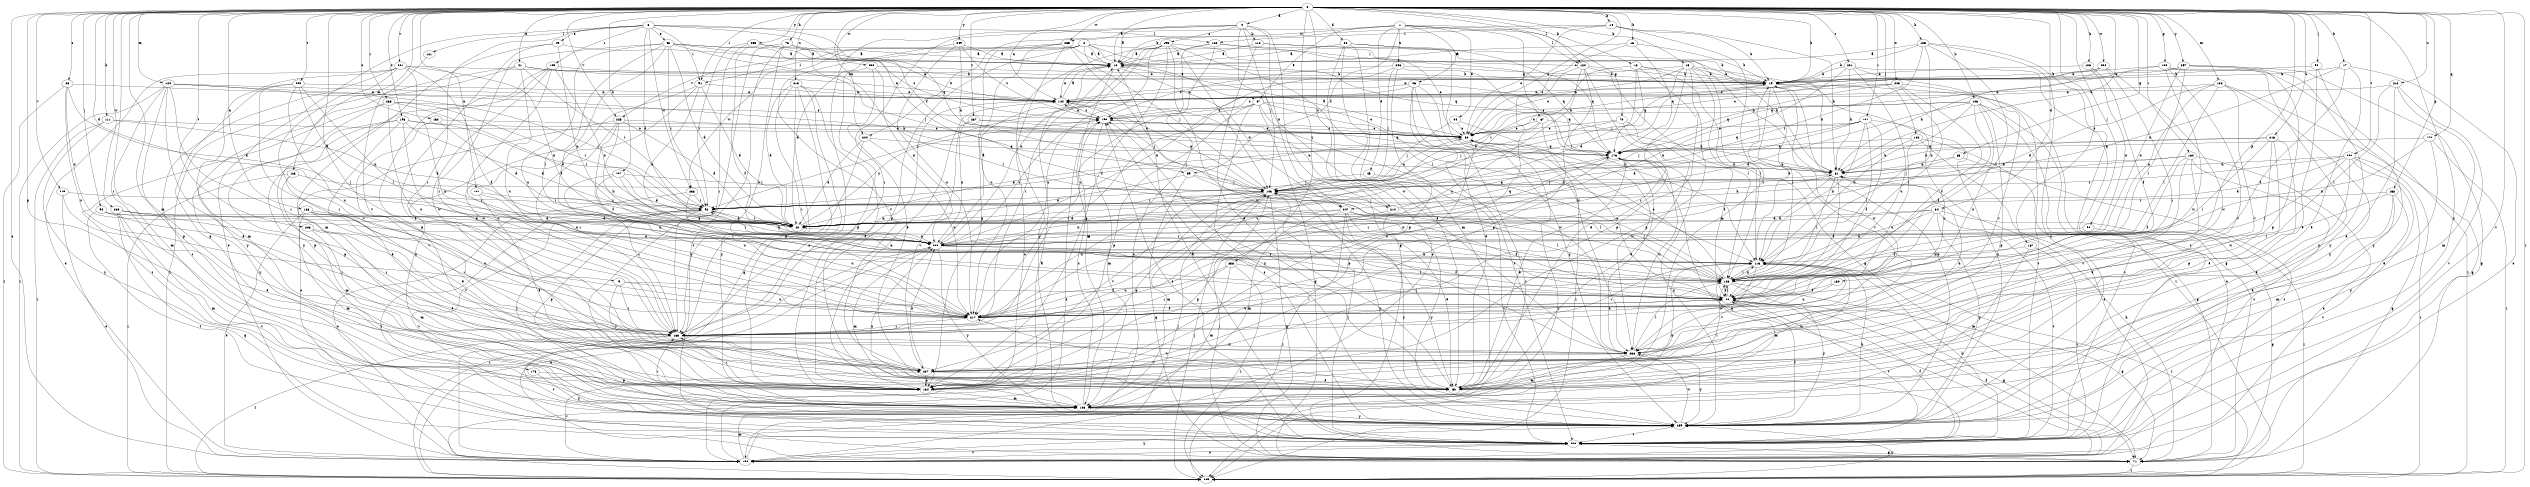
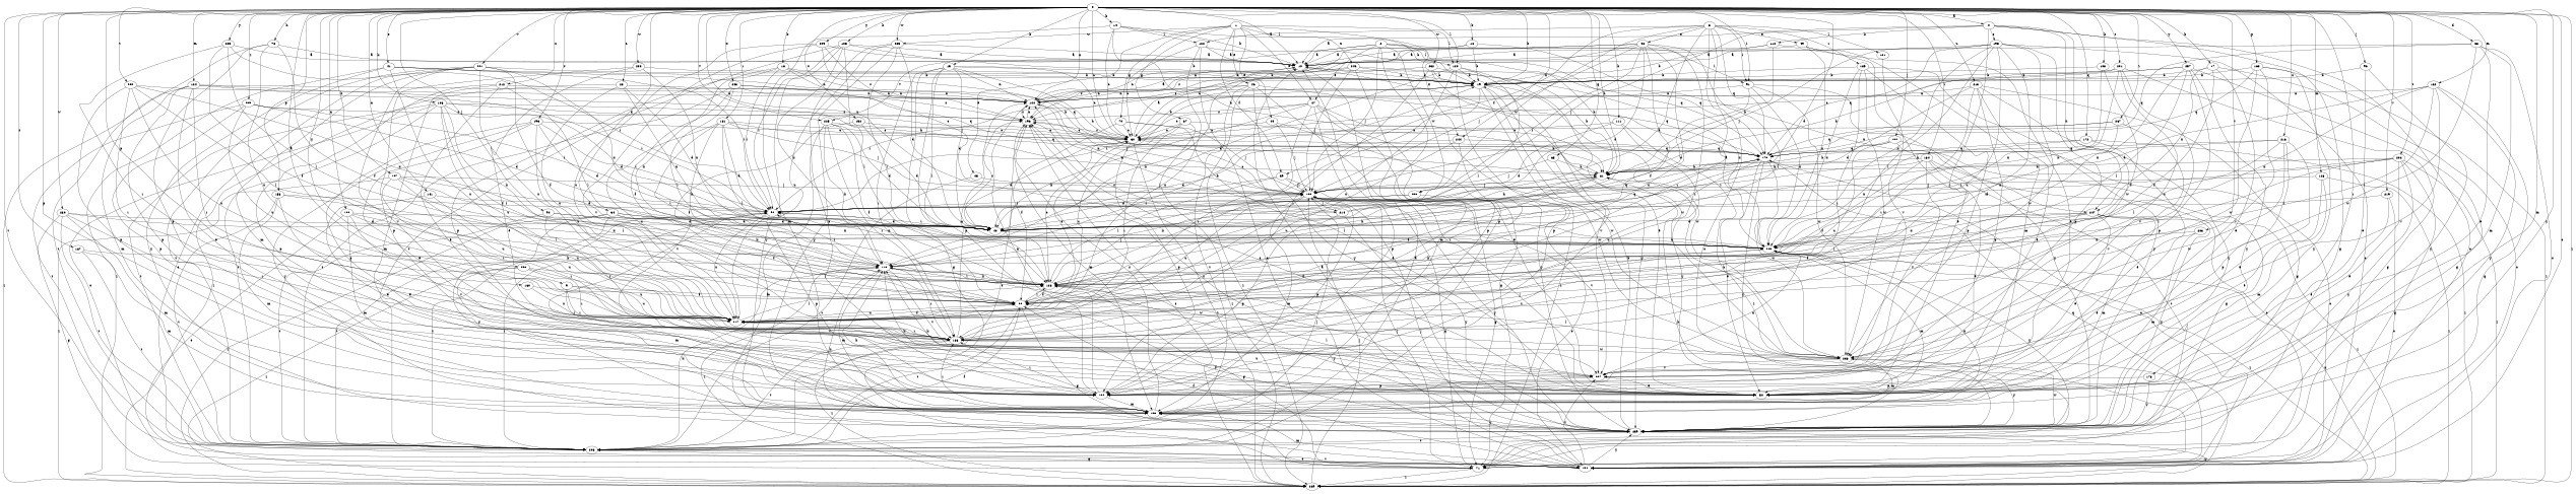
  strict digraph {
    0
    4
    9
    10
    14
    15
    16
    17
    18
    19
    28
    30
    34
    38
    40
    41
    65
    78
    81
    91
    94
    96
-   98
    102
    105
    106
    107
    108
    111
    120
    124
    128
    132
    133
    138
    141
    144
    152
    154
    158
    160
    163
    164
    172
    178
    181
    184
    187
    193
    200
    201
    202
    203
    206
    212
    213
    214
    216
    219
    221
    225
    230
    232
    233
    235
    243
    244
    249
    255
    256
    257
    259
    265
    267
    269
    103
    186
    71
    112
    195
    238
    247
    60
    217
    227
    122
    123
    176
    50
    92
    113
    248
    196
    1
    44
    45
    46
    47
    59
    67
    70
    246
    2
    236
    3
    48
    49
    121
    185
    0 -> 4 [label=a]
    0 -> 9 [label=a]
    0 -> 10 [label=a]
    0 -> 14 [label=b]
    0 -> 15 [label=b]
    0 -> 16 [label=b]
    0 -> 17 [label=b]
    0 -> 18 [label=b]
    0 -> 19 [label=b]
    0 -> 28 [label=c]
    0 -> 30 [label=c]
    0 -> 34 [label=d]
    0 -> 38 [label=d]
    0 -> 40 [label=d]
    0 -> 41 [label=e]
    0 -> 65 [label=g]
    0 -> 78 [label=h]
    0 -> 81 [label=h]
    0 -> 91 [label=i]
    0 -> 94 [label=j]
    0 -> 96 [label=j]
-   0 -> 98 [label=j]
    0 -> 102 [label=j]
    0 -> 105 [label=k]
    0 -> 106 [label=k]
    0 -> 107 [label=k]
    0 -> 108 [label=k]
    0 -> 111 [label=k]
    0 -> 120 [label=l]
    0 -> 124 [label=m]
    0 -> 128 [label=m]
    0 -> 132 [label=m]
    0 -> 133 [label=m]
    0 -> 138 [label=n]
    0 -> 141 [label=n]
    0 -> 144 [label=n]
    0 -> 152 [label=o]
    0 -> 154 [label=o]
    0 -> 158 [label=p]
    0 -> 160 [label=p]
    0 -> 163 [label=p]
    0 -> 164 [label=p]
    0 -> 172 [label=q]
    0 -> 178 [label=r]
    0 -> 181 [label=r]
    0 -> 184 [label=r]
    0 -> 187 [label=s]
    0 -> 193 [label=s]
    0 -> 200 [label=t]
    0 -> 201 [label=t]
    0 -> 202 [label=t]
    0 -> 203 [label=t]
    0 -> 206 [label=t]
    0 -> 212 [label=u]
    0 -> 213 [label=u]
    0 -> 214 [label=u]
    0 -> 216 [label=u]
    0 -> 219 [label=v]
    0 -> 221 [label=v]
    0 -> 225 [label=v]
    0 -> 230 [label=w]
    0 -> 232 [label=w]
    0 -> 233 [label=w]
    0 -> 235 [label=w]
    0 -> 243 [label=x]
    0 -> 244 [label=x]
    0 -> 249 [label=y]
    0 -> 255 [label=y]
    0 -> 256 [label=y]
    0 -> 257 [label=y]
    0 -> 259 [label=y]
    0 -> 265 [label=z]
    0 -> 267 [label=z]
    0 -> 269 [label=z]
    4 -> 10 [label=a]
    4 -> 154 [label=o]
    4 -> 103 [label=j]
    4 -> 186 [label=r]
    4 -> 71 [label=g]
    4 -> 112 [label=k]
    4 -> 195 [label=s]
    4 -> 238 [label=w]
    4 -> 247 [label=x]
    9 -> 186 [label=r]
    9 -> 60 [label=f]
    9 -> 217 [label=u]
    9 -> 227 [label=v]
    10 -> 19 [label=b]
    10 -> 133 [label=m]
    10 -> 144 [label=n]
    10 -> 247 [label=x]
    14 -> 10 [label=b]
    14 -> 19 [label=b]
    14 -> 30 [label=c]
    14 -> 81 [label=h]
    14 -> 133 [label=m]
    14 -> 122 [label=l]
    15 -> 19 [label=b]
    15 -> 30 [label=c]
    15 -> 40 [label=d]
    15 -> 81 [label=h]
    15 -> 144 [label=n]
    15 -> 164 [label=p]
    15 -> 186 [label=r]
    15 -> 71 [label=g]
    15 -> 123 [label=l]
    16 -> 10 [label=a]
    16 -> 19 [label=b]
    16 -> 30 [label=c]
    16 -> 176 [label=q]
    17 -> 19 [label=b]
    17 -> 154 [label=o]
    17 -> 247 [label=x]
    17 -> 60 [label=f]
    17 -> 50 [label=e]
    18 -> 19 [label=b]
    18 -> 164 [label=p]
    18 -> 103 [label=j]
    18 -> 176 [label=q]
    18 -> 92 [label=i]
    18 -> 113 [label=k]
    19 -> 144 [label=n]
    19 -> 259 [label=y]
    19 -> 269 [label=z]
    19 -> 238 [label=w]
    19 -> 227 [label=v]
    19 -> 123 [label=l]
    19 -> 92 [label=i]
    28 -> 40 [label=d]
    28 -> 144 [label=n]
    28 -> 269 [label=z]
    28 -> 217 [label=u]
    28 -> 248 [label=x]
    30 -> 10 [label=a]
    30 -> 19 [label=b]
    30 -> 40 [label=d]
    30 -> 164 [label=p]
    30 -> 269 [label=z]
    30 -> 176 [label=q]
    30 -> 196 [label=s]
    34 -> 40 [label=d]
    34 -> 206 [label=t]
    34 -> 259 [label=y]
    34 -> 269 [label=z]
    34 -> 60 [label=f]
    34 -> 113 [label=k]
    34 -> 248 [label=x]
    38 -> 10 [label=a]
    38 -> 133 [label=m]
    38 -> 154 [label=o]
    38 -> 238 [label=w]
    38 -> 176 [label=q]
    38 -> 50 [label=e]
    40 -> 176 [label=q]
    40 -> 92 [label=i]
    40 -> 248 [label=x]
    40 -> 196 [label=s]
    41 -> 19 [label=b]
    41 -> 144 [label=n]
    41 -> 259 [label=y]
    41 -> 269 [label=z]
    41 -> 217 [label=u]
    41 -> 92 [label=i]
    65 -> 81 [label=h]
    65 -> 206 [label=t]
    65 -> 103 [label=j]
    78 -> 10 [label=a]
    78 -> 164 [label=p]
    78 -> 206 [label=t]
    78 -> 60 [label=f]
    78 -> 217 [label=u]
    81 -> 103 [label=j]
    81 -> 60 [label=f]
    81 -> 123 [label=l]
    81 -> 113 [label=k]
    91 -> 40 [label=d]
    91 -> 144 [label=n]
    91 -> 259 [label=y]
    91 -> 238 [label=w]
    91 -> 248 [label=x]
    94 -> 40 [label=d]
    94 -> 206 [label=t]
    94 -> 186 [label=r]
    94 -> 248 [label=x]
    96 -> 19 [label=b]
    96 -> 259 [label=y]
    96 -> 50 [label=e]
-   98 -> 71 [label=g]
-   98 -> 248 [label=x]
    102 -> 81 [label=h]
    102 -> 154 [label=o]
    102 -> 71 [label=g]
    102 -> 217 [label=u]
    102 -> 176 [label=q]
    105 -> 10 [label=a]
    105 -> 19 [label=b]
    105 -> 206 [label=t]
    105 -> 259 [label=y]
    105 -> 123 [label=l]
    105 -> 92 [label=i]
    105 -> 113 [label=k]
    106 -> 30 [label=c]
    106 -> 40 [label=d]
    106 -> 154 [label=o]
    106 -> 164 [label=p]
    106 -> 206 [label=t]
    106 -> 60 [label=f]
    106 -> 217 [label=u]
    106 -> 113 [label=k]
    106 -> 196 [label=s]
    107 -> 40 [label=d]
+   107 -> 269 [label=z]
    107 -> 103 [label=j]
    107 -> 186 [label=r]
    107 -> 217 [label=u]
    107 -> 123 [label=l]
    108 -> 19 [label=b]
    108 -> 60 [label=f]
    108 -> 248 [label=x]
    111 -> 30 [label=c]
    111 -> 40 [label=d]
    111 -> 259 [label=y]
    111 -> 269 [label=z]
    120 -> 19 [label=b]
    120 -> 40 [label=d]
    120 -> 164 [label=p]
    120 -> 217 [label=u]
    120 -> 123 [label=l]
    120 -> 50 [label=e]
    124 -> 81 [label=h]
    124 -> 133 [label=m]
    124 -> 144 [label=n]
    124 -> 164 [label=p]
    124 -> 269 [label=z]
    124 -> 186 [label=r]
    124 -> 50 [label=e]
    124 -> 92 [label=i]
    128 -> 133 [label=m]
    128 -> 269 [label=z]
    128 -> 103 [label=j]
    128 -> 50 [label=e]
    132 -> 40 [label=d]
    132 -> 144 [label=n]
    132 -> 259 [label=y]
    132 -> 71 [label=g]
    132 -> 238 [label=v]
    132 -> 123 [label=l]
    132 -> 248 [label=x]
    133 -> 259 [label=y]
    133 -> 186 [label=r]
    133 -> 92 [label=i]
    133 -> 113 [label=k]
    133 -> 248 [label=x]
    133 -> 196 [label=s]
    138 -> 40 [label=d]
    138 -> 133 [label=m]
    138 -> 154 [label=o]
    138 -> 186 [label=r]
    138 -> 217 [label=u]
    138 -> 227 [label=v]
    141 -> 217 [label=u]
    141 -> 50 [label=e]
    141 -> 92 [label=i]
    144 -> 10 [label=a]
    144 -> 103 [label=j]
    144 -> 196 [label=s]
    152 -> 30 [label=c]
    152 -> 40 [label=d]
    152 -> 227 [label=v]
    154 -> 10 [label=a]
    154 -> 133 [label=m]
    154 -> 206 [label=t]
    154 -> 259 [label=y]
    154 -> 103 [label=j]
    154 -> 60 [label=f]
    154 -> 227 [label=v]
    154 -> 176 [label=q]
    158 -> 133 [label=m]
    158 -> 206 [label=t]
    158 -> 123 [label=l]
    158 -> 50 [label=e]
    158 -> 92 [label=i]
    160 -> 60 [label=f]
    160 -> 217 [label=u]
    163 -> 19 [label=b]
    163 -> 259 [label=y]
    163 -> 269 [label=z]
    163 -> 238 [label=w]
    163 -> 227 [label=v]
    163 -> 176 [label=q]
    164 -> 133 [label=m]
    164 -> 144 [label=n]
    164 -> 186 [label=r]
+   164 -> 113 [label=k]
    172 -> 269 [label=z]
    172 -> 176 [label=q]
    172 -> 50 [label=e]
    172 -> 248 [label=x]
    178 -> 164 [label=p]
    178 -> 259 [label=y]
    181 -> 30 [label=c]
    181 -> 40 [label=d]
    181 -> 103 [label=j]
    181 -> 60 [label=f]
    181 -> 217 [label=u]
    181 -> 123 [label=l]
    181 -> 176 [label=q]
    181 -> 113 [label=k]
    184 -> 81 [label=h]
    184 -> 154 [label=o]
    184 -> 206 [label=t]
    184 -> 60 [label=f]
    184 -> 227 [label=v]
    184 -> 50 [label=e]
    184 -> 92 [label=i]
    187 -> 133 [label=m]
    187 -> 206 [label=t]
    187 -> 113 [label=k]
    193 -> 30 [label=c]
    193 -> 40 [label=d]
    193 -> 164 [label=p]
    193 -> 259 [label=y]
    193 -> 217 [label=u]
    193 -> 50 [label=e]
    193 -> 92 [label=i]
    200 -> 144 [label=n]
    200 -> 164 [label=p]
    200 -> 186 [label=r]
    200 -> 217 [label=u]
    200 -> 123 [label=l]
    200 -> 248 [label=x]
    201 -> 19 [label=b]
    201 -> 81 [label=h]
    201 -> 71 [label=g]
    201 -> 217 [label=u]
    201 -> 227 [label=v]
    201 -> 248 [label=x]
    202 -> 40 [label=d]
    202 -> 81 [label=h]
    202 -> 259 [label=y]
    202 -> 269 [label=z]
    202 -> 71 [label=g]
    202 -> 123 [label=l]
    202 -> 50 [label=e]
    202 -> 92 [label=i]
    203 -> 133 [label=m]
    203 -> 50 [label=e]
    203 -> 248 [label=x]
    206 -> 10 [label=a]
    206 -> 154 [label=o]
    206 -> 103 [label=j]
    206 -> 71 [label=g]
    206 -> 60 [label=f]
    206 -> 92 [label=i]
    206 -> 113 [label=k]
    206 -> 196 [label=s]
    212 -> 133 [label=m]
    212 -> 144 [label=n]
    212 -> 206 [label=t]
    212 -> 123 [label=l]
    212 -> 50 [label=e]
    213 -> 40 [label=d]
    213 -> 144 [label=n]
    213 -> 164 [label=p]
    213 -> 259 [label=y]
    213 -> 186 [label=r]
    213 -> 71 [label=g]
    213 -> 50 [label=e]
    214 -> 81 [label=h]
    214 -> 144 [label=n]
    214 -> 164 [label=p]
    214 -> 259 [label=y]
    214 -> 176 [label=q]
    216 -> 81 [label=h]
    216 -> 164 [label=p]
    216 -> 238 [label=w]
    216 -> 123 [label=l]
    216 -> 176 [label=q]
    216 -> 50 [label=e]
    219 -> 154 [label=o]
    219 -> 50 [label=e]
    219 -> 92 [label=i]
    221 -> 19 [label=b]
    221 -> 133 [label=m]
    221 -> 154 [label=o]
    221 -> 206 [label=t]
    221 -> 60 [label=f]
    221 -> 217 [label=u]
    221 -> 227 [label=v]
    221 -> 248 [label=x]
    225 -> 30 [label=c]
    225 -> 40 [label=d]
    225 -> 154 [label=o]
    225 -> 186 [label=r]
    225 -> 60 [label=f]
    225 -> 113 [label=k]
    230 -> 40 [label=d]
    230 -> 133 [label=m]
    230 -> 206 [label=t]
    230 -> 186 [label=r]
    230 -> 71 [label=g]
    230 -> 248 [label=x]
    232 -> 19 [label=b]
    232 -> 81 [label=h]
    232 -> 186 [label=r]
    232 -> 238 [label=w]
    232 -> 196 [label=s]
    233 -> 19 [label=b]
    233 -> 164 [label=p]
    233 -> 50 [label=e]
    233 -> 248 [label=x]
    235 -> 10 [label=a]
    235 -> 40 [label=d]
    235 -> 164 [label=p]
    235 -> 259 [label=y]
    235 -> 217 [label=u]
    235 -> 123 [label=l]
    243 -> 144 [label=n]
    243 -> 206 [label=t]
    243 -> 60 [label=f]
    243 -> 123 [label=l]
    243 -> 176 [label=q]
    243 -> 196 [label=s]
    244 -> 40 [label=d]
    244 -> 186 [label=r]
    244 -> 217 [label=u]
    244 -> 176 [label=q]
    249 -> 10 [label=a]
    249 -> 81 [label=h]
    249 -> 217 [label=u]
    249 -> 227 [label=v]
    249 -> 196 [label=s]
    255 -> 10 [label=a]
    255 -> 186 [label=r]
    255 -> 60 [label=f]
    255 -> 123 [label=l]
    255 -> 92 [label=i]
    256 -> 133 [label=m]
    256 -> 269 [label=z]
    256 -> 186 [label=r]
    256 -> 217 [label=u]
    256 -> 123 [label=l]
    257 -> 19 [label=b]
    257 -> 30 [label=c]
    257 -> 164 [label=p]
    257 -> 259 [label=y]
    257 -> 71 [label=g]
    257 -> 123 [label=l]
    257 -> 248 [label=x]
    259 -> 19 [label=b]
    259 -> 206 [label=t]
    259 -> 238 [label=w]
    259 -> 60 [label=f]
    259 -> 113 [label=k]
    259 -> 196 [label=s]
    265 -> 40 [label=d]
    265 -> 164 [label=p]
    265 -> 206 [label=t]
    265 -> 217 [label=u]
    265 -> 92 [label=i]
    265 -> 196 [label=s]
    267 -> 30 [label=c]
    267 -> 227 [label=v]
    267 -> 176 [label=q]
    267 -> 248 [label=x]
    269 -> 259 [label=y]
    269 -> 103 [label=j]
    269 -> 248 [label=x]
    269 -> 196 [label=s]
    103 -> 30 [label=c]
    103 -> 133 [label=m]
    103 -> 144 [label=n]
    103 -> 164 [label=p]
    103 -> 214 [label=j]
    103 -> 259 [label=y]
    103 -> 71 [label=g]
    103 -> 217 [label=u]
    103 -> 227 [label=v]
    103 -> 92 [label=i]
    186 -> 144 [label=n]
    186 -> 206 [label=t]
    186 -> 269 [label=z]
    186 -> 238 [label=w]
    71 -> 81 [label=h]
    71 -> 269 [label=z]
    71 -> 103 [label=j]
    112 -> 10 [label=a]
    112 -> 19 [label=b]
    112 -> 81 [label=h]
    112 -> 50 [label=e]
    195 -> 10 [label=a]
    195 -> 154 [label=o]
    195 -> 164 [label=p]
    195 -> 103 [label=j]
    195 -> 186 [label=r]
    195 -> 238 [label=w]
    195 -> 217 [label=u]
    195 -> 123 [label=l]
    195 -> 176 [label=q]
    195 -> 248 [label=x]
    238 -> 81 [label=h]
    238 -> 133 [label=m]
    238 -> 259 [label=y]
    238 -> 227 [label=v]
    238 -> 123 [label=l]
    247 -> 40 [label=d]
    247 -> 133 [label=m]
    247 -> 259 [label=y]
    247 -> 269 [label=z]
    247 -> 60 [label=f]
    247 -> 123 [label=l]
    247 -> 50 [label=e]
    247 -> 248 [label=x]
    60 -> 30 [label=c]
    60 -> 206 [label=t]
    60 -> 71 [label=g]
    60 -> 217 [label=u]
    60 -> 123 [label=l]
    217 -> 186 [label=r]
    217 -> 60 [label=f]
    217 -> 123 [label=l]
    227 -> 164 [label=p]
    227 -> 50 [label=e]
    227 -> 248 [label=x]
    122 -> 10 [label=a]
    122 -> 30 [label=c]
    122 -> 81 [label=h]
    122 -> 154 [label=o]
    122 -> 217 [label=u]
    123 -> 30 [label=c]
    123 -> 259 [label=y]
    123 -> 103 [label=j]
    123 -> 71 [label=g]
    123 -> 60 [label=f]
    123 -> 113 [label=k]
    176 -> 81 [label=h]
    176 -> 154 [label=o]
    176 -> 259 [label=y]
    176 -> 238 [label=w]
    176 -> 217 [label=u]
    176 -> 50 [label=e]
    50 -> 103 [label=j]
    50 -> 217 [label=u]
    50 -> 123 [label=l]
    50 -> 113 [label=k]
    50 -> 196 [label=s]
    92 -> 40 [label=d]
    92 -> 164 [label=p]
    92 -> 206 [label=t]
    92 -> 217 [label=u]
    113 -> 19 [label=b]
    113 -> 133 [label=m]
    113 -> 269 [label=z]
    113 -> 186 [label=r]
    113 -> 238 [label=w]
    113 -> 227 [label=v]
    113 -> 123 [label=l]
    113 -> 92 [label=i]
    248 -> 10 [label=a]
    248 -> 133 [label=m]
    248 -> 259 [label=y]
    248 -> 269 [label=z]
    248 -> 60 [label=f]
    248 -> 113 [label=k]
    248 -> 196 [label=s]
    196 -> 30 [label=c]
    196 -> 133 [label=m]
    196 -> 144 [label=n]
    1 -> 120 [label=l]
    1 -> 235 [label=w]
    1 -> 244 [label=x]
    1 -> 44 [label=e]
    1 -> 45 [label=e]
    1 -> 46 [label=e]
    1 -> 47 [label=e]
    1 -> 59 [label=f]
    1 -> 67 [label=g]
    1 -> 70 [label=g]
    1 -> 246 [label=x]
    44 -> 30 [label=c]
    44 -> 103 [label=j]
    44 -> 238 [label=w]
    45 -> 206 [label=t]
    45 -> 103 [label=j]
    46 -> 144 [label=n]
    46 -> 206 [label=t]
    46 -> 259 [label=y]
    46 -> 269 [label=z]
    46 -> 176 [label=q]
    46 -> 50 [label=e]
    46 -> 92 [label=i]
    47 -> 30 [label=c]
    47 -> 164 [label=p]
    47 -> 259 [label=y]
    47 -> 186 [label=r]
    47 -> 71 [label=g]
    47 -> 238 [label=w]
    47 -> 113 [label=k]
    47 -> 196 [label=s]
    59 -> 40 [label=d]
    59 -> 103 [label=j]
    59 -> 71 [label=g]
    59 -> 123 [label=l]
    67 -> 30 [label=c]
    67 -> 81 [label=h]
    67 -> 269 [label=z]
    67 -> 186 [label=r]
    67 -> 217 [label=u]
    70 -> 30 [label=c]
    70 -> 103 [label=j]
    70 -> 60 [label=f]
    70 -> 50 [label=e]
    246 -> 19 [label=b]
    246 -> 164 [label=p]
    246 -> 103 [label=j]
    246 -> 113 [label=k]
    246 -> 248 [label=x]
    246 -> 196 [label=s]
    2 -> 10 [label=a]
    2 -> 91 [label=i]
    2 -> 120 [label=l]
    2 -> 164 [label=p]
    2 -> 225 [label=v]
    2 -> 103 [label=j]
    2 -> 176 [label=q]
    2 -> 47 [label=e]
    2 -> 236 [label=w]
    236 -> 154 [label=o]
    236 -> 92 [label=i]
    236 -> 113 [label=k]
    3 -> 40 [label=d]
    3 -> 91 [label=i]
    3 -> 154 [label=o]
    3 -> 186 [label=r]
    3 -> 122 [label=l]
    3 -> 176 [label=q]
    3 -> 59 [label=f]
    3 -> 236 [label=w]
    3 -> 48 [label=e]
    3 -> 49 [label=e]
    3 -> 121 [label=l]
    3 -> 185 [label=r]
    48 -> 10 [label=a]
    48 -> 40 [label=d]
    48 -> 144 [label=n]
    48 -> 103 [label=j]
    48 -> 186 [label=r]
    48 -> 60 [label=f]
    48 -> 217 [label=u]
    48 -> 123 [label=l]
    48 -> 92 [label=i]
    48 -> 196 [label=s]
    49 -> 10 [label=a]
    49 -> 133 [label=m]
    49 -> 50 [label=e]
    49 -> 248 [label=x]
    121 -> 227 [label=v]
    185 -> 19 [label=b]
    185 -> 164 [label=p]
    185 -> 259 [label=y]
    185 -> 186 [label=r]
    185 -> 238 [label=w]
    185 -> 248 [label=x]
  }
